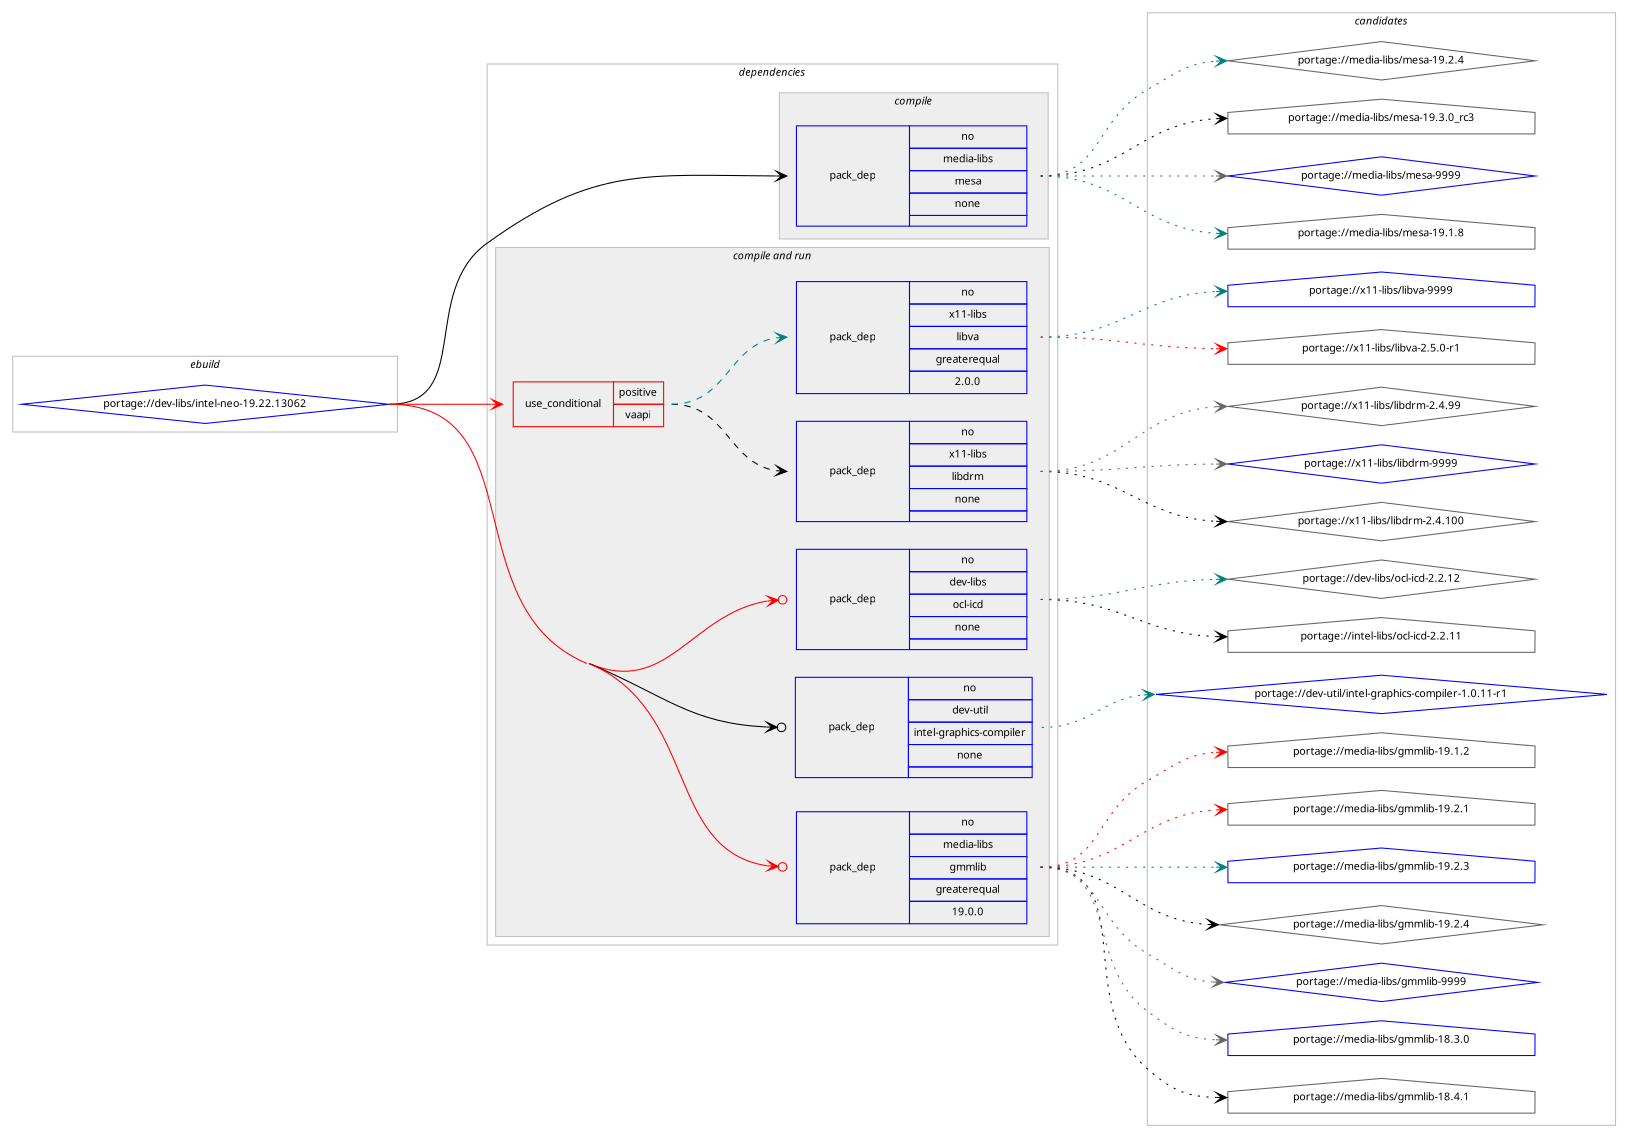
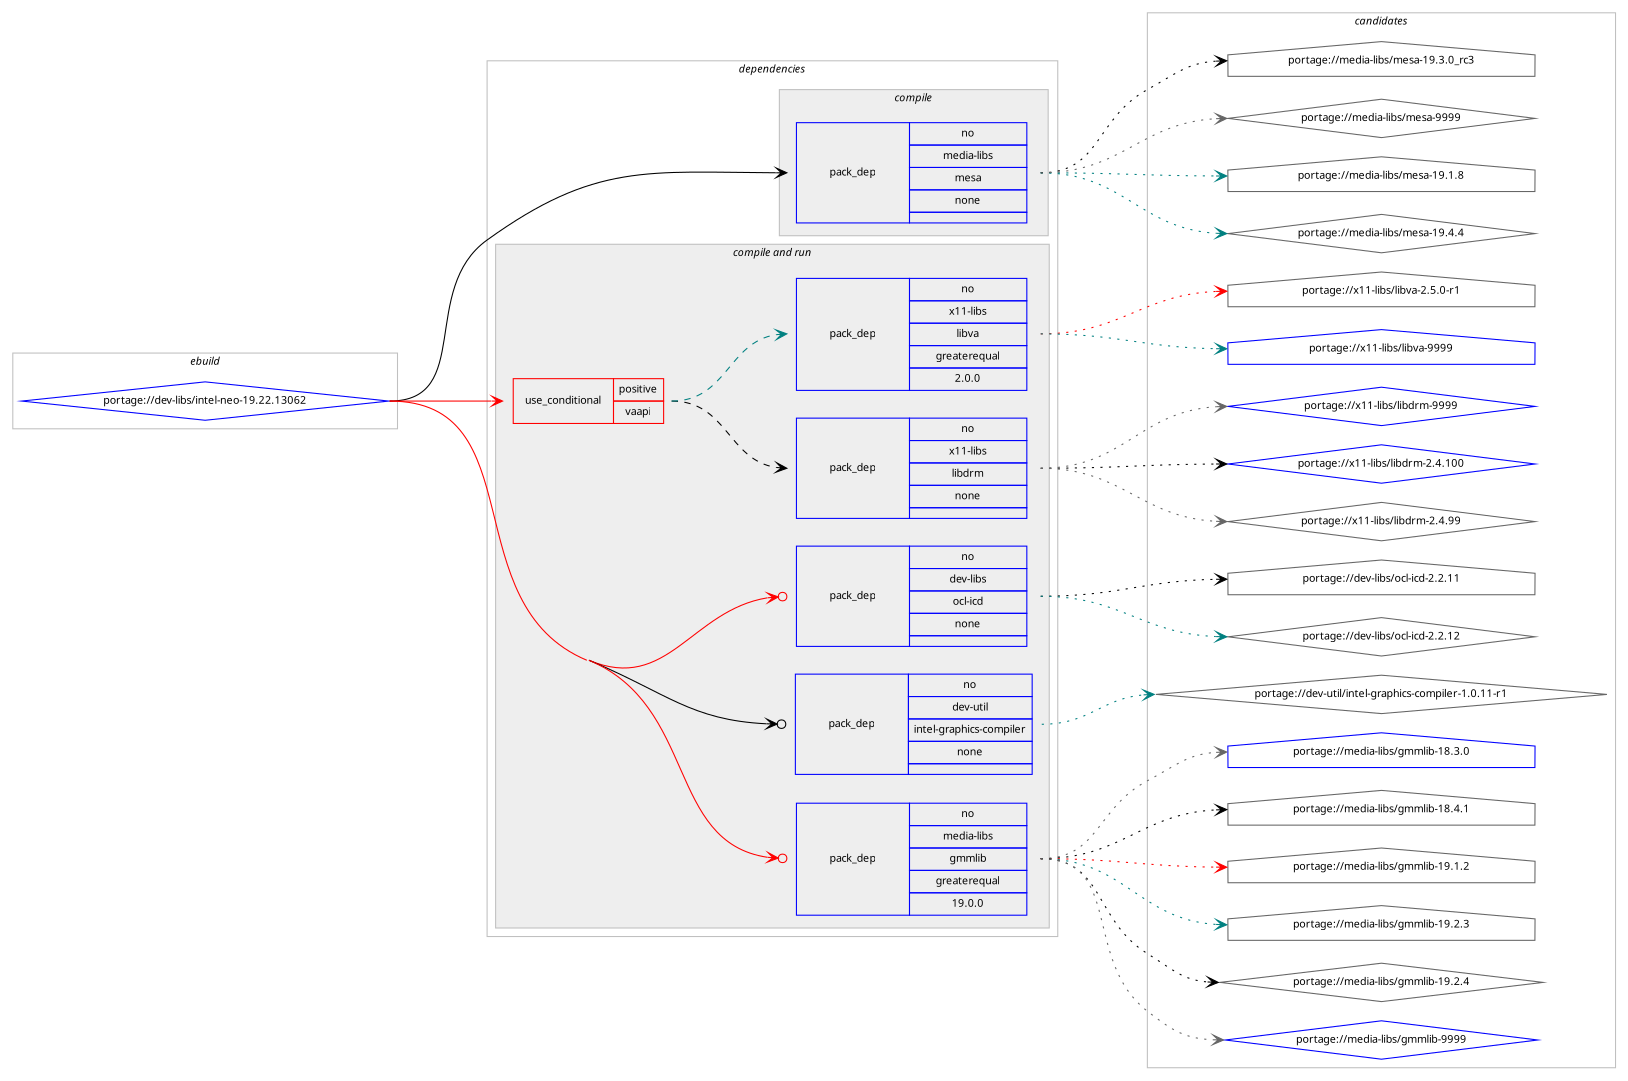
  digraph {
    compound=true
    concentrate=true
    fontname="Noto Sans"
    fontsize=10
    newrank=true
    rankdir=LR
    ranksep=1.5
    node [color=blue fontname="Noto Sans" fontsize=10 shape=diamond]
    edge [arrowhead=vee color=black fontname="Noto Sans" headport=w style=dotted tailport=e weight=100]
    n1 [label="portage://dev-libs/intel-neo-19.22.13062" width=4]
    n2 [label=<<TABLE BORDER="0" CELLBORDER="1" CELLSPACING="0" CELLPADDING="4" WIDTH="220"><TR><TD ROWSPAN="6" CELLPADDING="30">pack_dep</TD></TR><TR><TD WIDTH="110">no</TD></TR><TR><TD>media-libs</TD></TR><TR><TD>mesa</TD></TR><TR><TD>none</TD></TR><TR><TD></TD></TR></TABLE>> shape=none]
    n3 [label=<<TABLE BORDER="0" CELLBORDER="1" CELLSPACING="0" CELLPADDING="4" WIDTH="220"><TR><TD ROWSPAN="6" CELLPADDING="30">pack_dep</TD></TR><TR><TD WIDTH="110">no</TD></TR><TR><TD>x11-libs</TD></TR><TR><TD>libdrm</TD></TR><TR><TD>none</TD></TR><TR><TD></TD></TR></TABLE>> shape=none]
    n4 [label=<<TABLE BORDER="0" CELLBORDER="1" CELLSPACING="0" CELLPADDING="4" WIDTH="220"><TR><TD ROWSPAN="6" CELLPADDING="30">pack_dep</TD></TR><TR><TD WIDTH="110">no</TD></TR><TR><TD>x11-libs</TD></TR><TR><TD>libva</TD></TR><TR><TD>greaterequal</TD></TR><TR><TD>2.0.0</TD></TR></TABLE>> shape=none]
    n5 [color=red label=<<TABLE BORDER="0" CELLBORDER="1" CELLSPACING="0" CELLPADDING="4"><TR><TD ROWSPAN="3" CELLPADDING="10">use_conditional</TD></TR><TR><TD>positive</TD></TR><TR><TD>vaapi</TD></TR></TABLE>> shape=none]
    n6 [label=<<TABLE BORDER="0" CELLBORDER="1" CELLSPACING="0" CELLPADDING="4" WIDTH="220"><TR><TD ROWSPAN="6" CELLPADDING="30">pack_dep</TD></TR><TR><TD WIDTH="110">no</TD></TR><TR><TD>dev-libs</TD></TR><TR><TD>ocl-icd</TD></TR><TR><TD>none</TD></TR><TR><TD></TD></TR></TABLE>> shape=none]
    n7 [label=<<TABLE BORDER="0" CELLBORDER="1" CELLSPACING="0" CELLPADDING="4" WIDTH="220"><TR><TD ROWSPAN="6" CELLPADDING="30">pack_dep</TD></TR><TR><TD WIDTH="110">no</TD></TR><TR><TD>dev-util</TD></TR><TR><TD>intel-graphics-compiler</TD></TR><TR><TD>none</TD></TR><TR><TD></TD></TR></TABLE>> shape=none]
    n8 [label=<<TABLE BORDER="0" CELLBORDER="1" CELLSPACING="0" CELLPADDING="4" WIDTH="220"><TR><TD ROWSPAN="6" CELLPADDING="30">pack_dep</TD></TR><TR><TD WIDTH="110">no</TD></TR><TR><TD>media-libs</TD></TR><TR><TD>gmmlib</TD></TR><TR><TD>greaterequal</TD></TR><TR><TD>19.0.0</TD></TR></TABLE>> shape=none]
    n9 [color=gray40 label="portage://media-libs/mesa-19.1.8" shape=house width=4]
-   n10 [color=gray40 label="portage://media-libs/mesa-19.2.4" width=4]
+   n10 [color=gray40 label="portage://media-libs/mesa-19.4.4" width=4]
    n11 [color=gray40 label="portage://media-libs/mesa-19.3.0_rc3" shape=house width=4]
-   n12 [label="portage://media-libs/mesa-9999" width=4]
-   n13 [color=gray40 label="portage://x11-libs/libdrm-2.4.100" width=4]
+   n12 [color=gray40 label="portage://media-libs/mesa-9999" width=4]
+   n13 [label="portage://x11-libs/libdrm-2.4.100" width=4]
    n14 [color=gray40 label="portage://x11-libs/libdrm-2.4.99" width=4]
    n15 [label="portage://x11-libs/libdrm-9999" width=4]
    n16 [color=gray40 label="portage://x11-libs/libva-2.5.0-r1" shape=house width=4]
    n17 [label="portage://x11-libs/libva-9999" shape=house width=4]
-   n18 [color=gray40 label="portage://intel-libs/ocl-icd-2.2.11" shape=house width=4]
+   n18 [color=gray40 label="portage://dev-libs/ocl-icd-2.2.11" shape=house width=4]
    n19 [color=gray40 label="portage://dev-libs/ocl-icd-2.2.12" width=4]
-   n20 [label="portage://dev-util/intel-graphics-compiler-1.0.11-r1" width=4]
+   n20 [color=gray40 label="portage://dev-util/intel-graphics-compiler-1.0.11-r1" width=4]
    n21 [label="portage://media-libs/gmmlib-18.3.0" shape=house width=4]
    n22 [color=gray40 label="portage://media-libs/gmmlib-18.4.1" shape=house width=4]
    n23 [color=gray40 label="portage://media-libs/gmmlib-19.1.2" shape=house width=4]
-   n24 [color=gray40 label="portage://media-libs/gmmlib-19.2.1" shape=house width=4]
-   n25 [label="portage://media-libs/gmmlib-19.2.3" shape=house width=4]
+   n25 [color=gray40 label="portage://media-libs/gmmlib-19.2.3" shape=house width=4]
    n26 [color=gray40 label="portage://media-libs/gmmlib-19.2.4" width=4]
    n27 [label="portage://media-libs/gmmlib-9999" width=4]
    subgraph cluster_1 {
      color=gray
      label=<<i>ebuild</i>>
      n1
    }
    subgraph cluster_2 {
      color=gray
      label=<<i>dependencies</i>>
      subgraph cluster_3 {
        color=gray
        fillcolor="#eeeeee"
        label=<<i>compile</i>>
        style=filled
        subgraph sub_4 {
          color=gray
          fillcolor="#eeeeee"
          label=<<i>compile</i>>
          style=filled
          n2
        }
      }
      subgraph cluster_5 {
        color=gray
        fillcolor="#eeeeee"
        label=<<i>compile and run</i>>
        style=filled
        subgraph sub_6 {
          color=gray
          fillcolor="#eeeeee"
          label=<<i>compile and run</i>>
          style=filled
          n5
          subgraph sub_7 {
            color=gray
            fillcolor="#eeeeee"
            label=<<i>compile and run</i>>
            style=filled
            n3
          }
          subgraph sub_8 {
            color=gray
            fillcolor="#eeeeee"
            label=<<i>compile and run</i>>
            style=filled
            n4
          }
        }
        subgraph sub_9 {
          color=gray
          fillcolor="#eeeeee"
          label=<<i>compile and run</i>>
          style=filled
          n6
        }
        subgraph sub_10 {
          color=gray
          fillcolor="#eeeeee"
          label=<<i>compile and run</i>>
          style=filled
          n7
        }
        subgraph sub_11 {
          color=gray
          fillcolor="#eeeeee"
          label=<<i>compile and run</i>>
          style=filled
          n8
        }
      }
      subgraph cluster_12 {
        color=gray
        fillcolor="#eeeeee"
        label=<<i>run</i>>
        style=filled
      }
    }
    subgraph cluster_13 {
      color=gray
      label=<<i>candidates</i>>
      rank=same
      subgraph sub_14 {
        color=black
        label=<<i>candidates</i>>
        nodesep=1
        rank=same
        n9
        n10
        n11
        n12
      }
      subgraph sub_15 {
        color=black
        label=<<i>candidates</i>>
        nodesep=1
        rank=same
        n13
        n14
        n15
      }
      subgraph sub_16 {
        color=black
        label=<<i>candidates</i>>
        nodesep=1
        rank=same
        n16
        n17
      }
      subgraph sub_17 {
        color=black
        label=<<i>candidates</i>>
        nodesep=1
        rank=same
        n18
        n19
      }
      subgraph sub_18 {
        color=black
        label=<<i>candidates</i>>
        nodesep=1
        rank=same
        n20
      }
      subgraph sub_19 {
        color=black
        label=<<i>candidates</i>>
        nodesep=1
        rank=same
        n21
        n22
        n23
-       n24
        n25
        n26
        n27
      }
    }
    n1 -> n2 [style=solid weight=20]
    n1 -> n5 [color=red style=solid weight=20]
    n1 -> n6 [arrowhead=odotvee color=red style=solid weight=20]
    n1 -> n7 [arrowhead=odotvee style=solid weight=20]
    n1 -> n8 [arrowhead=odotvee color=red style=solid weight=20]
    n2 -> n9 [color=teal]
    n2 -> n10 [color=teal]
    n2 -> n11
    n2 -> n12 [color=gray40]
    n3 -> n13
    n3 -> n14 [color=gray40]
    n3 -> n15 [color=gray40]
    n4 -> n16 [color=red]
    n4 -> n17 [color=teal]
    n5 -> n3 [style=dashed weight=20]
    n5 -> n4 [color=teal style=dashed weight=20]
    n6 -> n18
    n6 -> n19 [color=teal]
    n7 -> n20 [color=teal]
    n8 -> n21 [color=gray40]
    n8 -> n22
    n8 -> n23 [color=red]
-   n8 -> n24 [color=red]
    n8 -> n25 [color=teal]
    n8 -> n26
    n8 -> n27 [color=gray40]
  }
